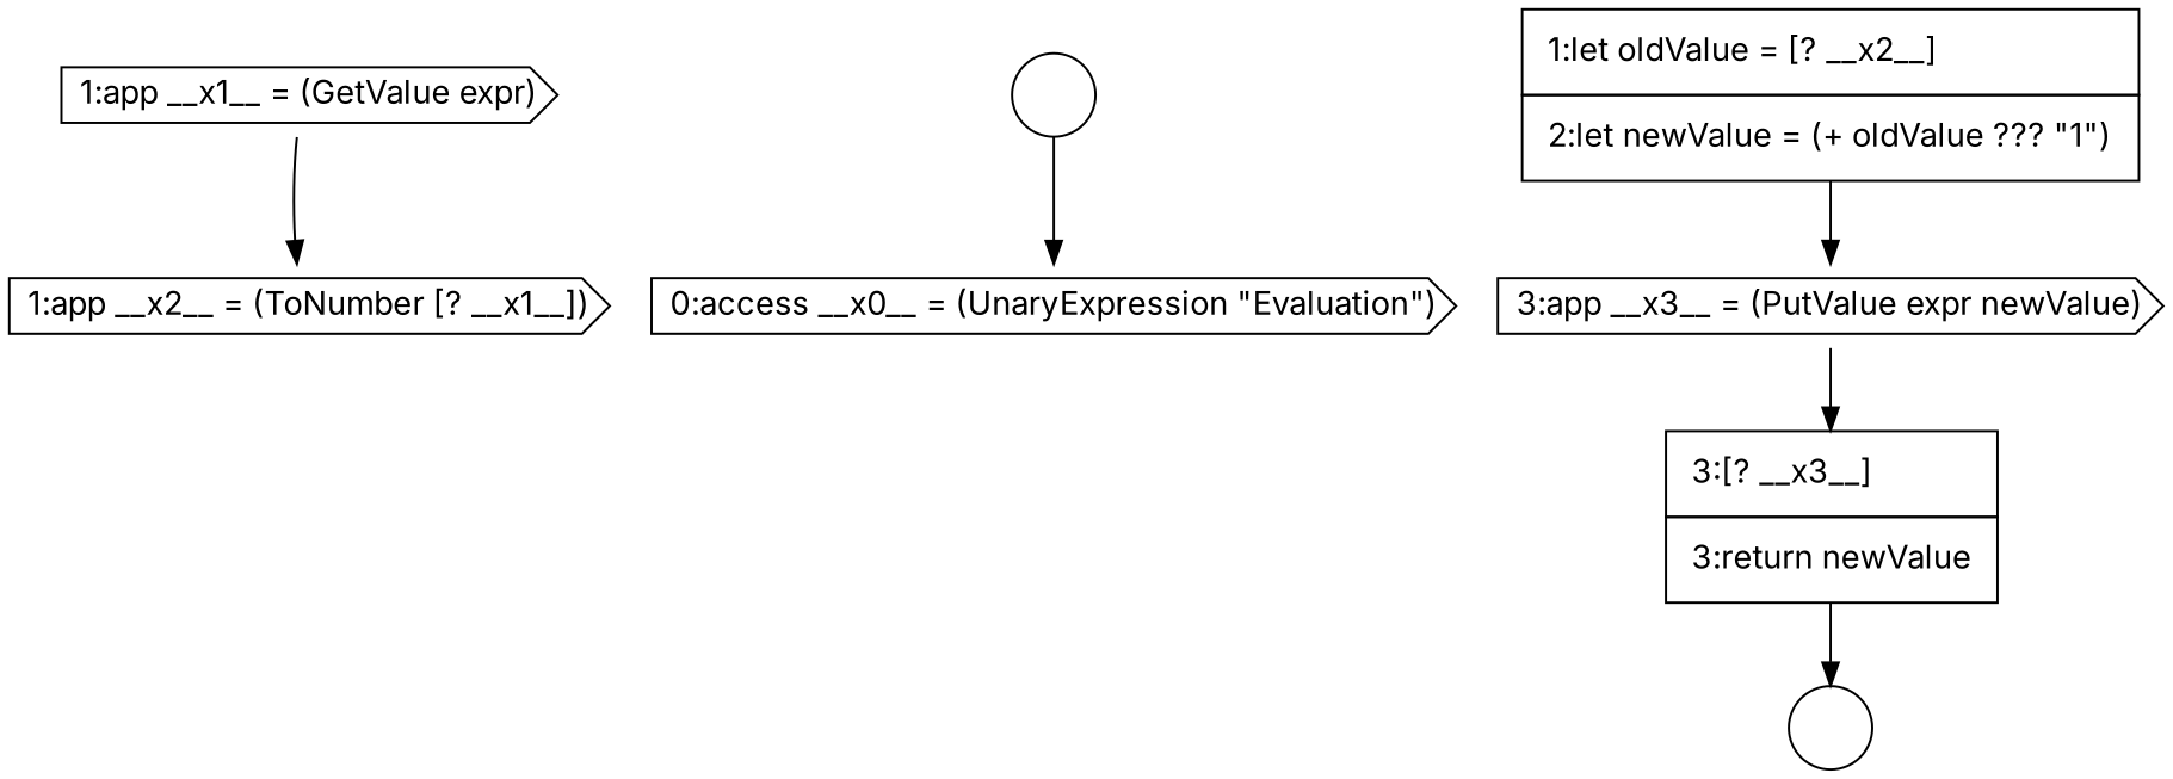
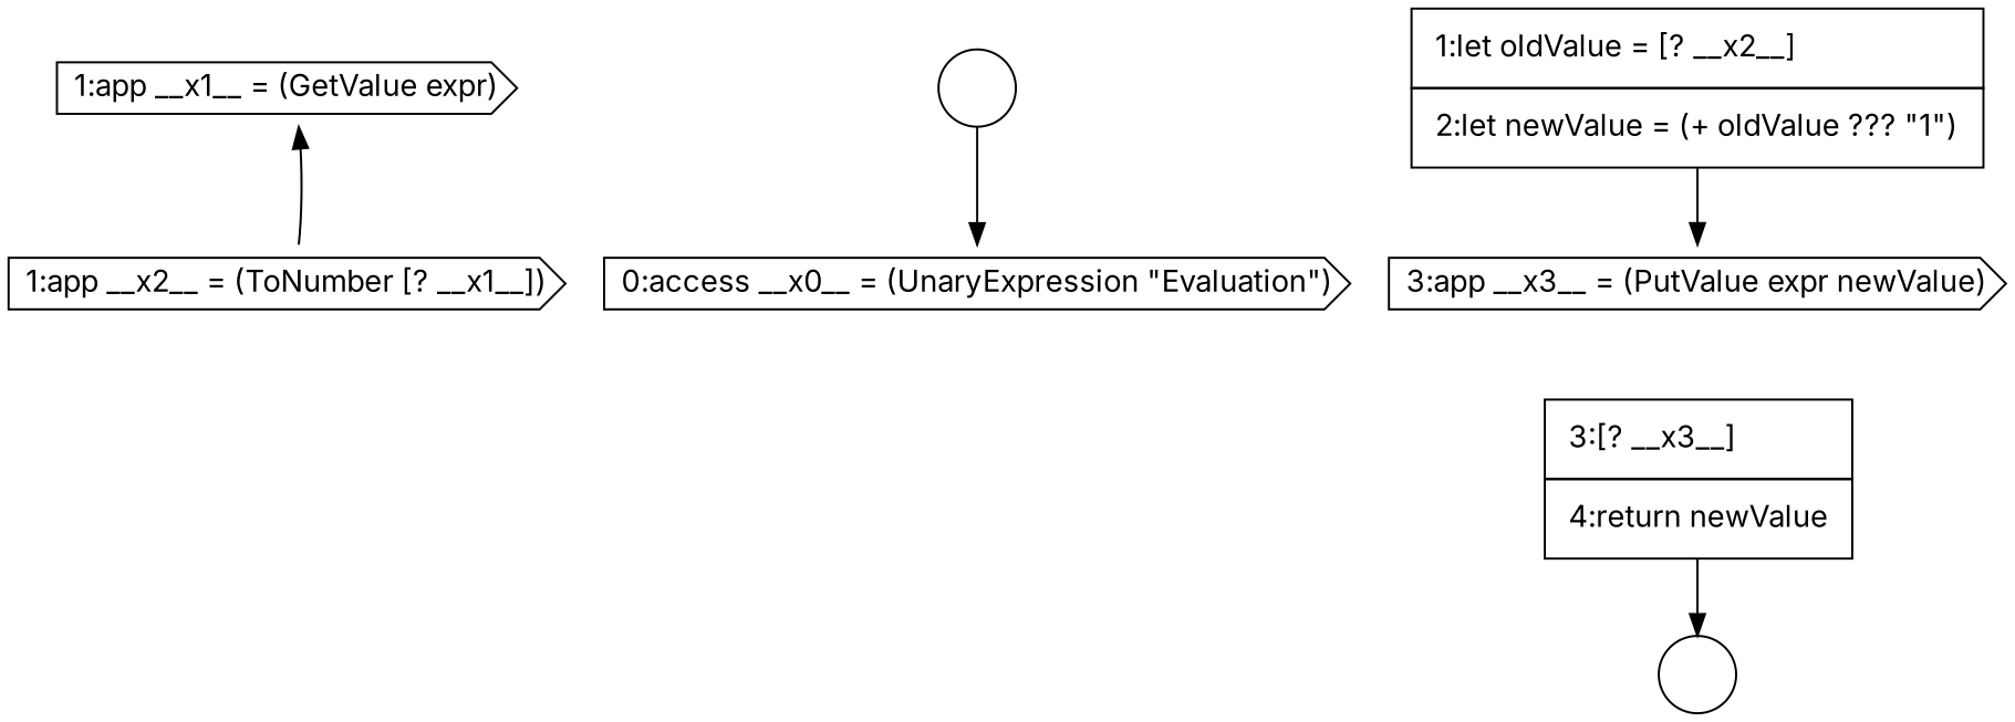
  digraph {
    fontname=Inter
    node [color=black fillcolor=white fontname=Inter shape=cds style=filled]
    edge [color=black fontname=Inter]
    n1 [label=<<font color="black">1:app __x1__ = (GetValue expr)</font>>]
    n2 [label=<<font color="black">1:app __x2__ = (ToNumber [? __x1__])</font>>]
    n3 [label=<<font color="black">0:access __x0__ = (UnaryExpression &quot;Evaluation&quot;)</font>>]
    n4 [label=" " shape=circle]
    n5 [label=<<font color="black">     <table border="0" cellborder="1" cellspacing="0" cellpadding="10">       <tr><td align="left">1:let oldValue = [? __x2__]</td></tr>       <tr><td align="left">2:let newValue = (+ oldValue ??? &quot;1&quot;)</td></tr>     </table>   </font>> margin=0 shape=none]
    n6 [label=<<font color="black">3:app __x3__ = (PutValue expr newValue)</font>>]
-   n7 [label=<<font color="black">     <table border="0" cellborder="1" cellspacing="0" cellpadding="10">       <tr><td align="left">3:[? __x3__]</td></tr>       <tr><td align="left">3:return newValue</td></tr>     </table>   </font>> margin=0 shape=none]
+   n7 [label=<<font color="black">     <table border="0" cellborder="1" cellspacing="0" cellpadding="10">       <tr><td align="left">3:[? __x3__]</td></tr>       <tr><td align="left">4:return newValue</td></tr>     </table>   </font>> margin=0 shape=none]
    n8 [label=" " shape=circle]
-   n1 -> n2
+   n2 -> n1
    n5 -> n6
-   n6 -> n7
    n7 -> n4
    n8 -> n3
  }
